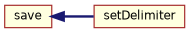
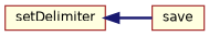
  digraph {
    rankdir=LR
    node [color=brown fillcolor=lightyellow fontname=Helvetica fontsize=10 shape=record style=filled]
    n1 [fontcolor=black height=0.2 label=setDelimiter width=0.4]
    n2 [height=0.2 label=save width=0.4]
-   n2 -> n1 [color=midnightblue dir=back fontname=Helvetica fontsize=10 labelfontname=Helvetica labelfontsize=10 style=bold]
+   n1 -> n2 [color=midnightblue dir=back fontname=Helvetica fontsize=10 labelfontname=Helvetica labelfontsize=10 style=bold]
  }
